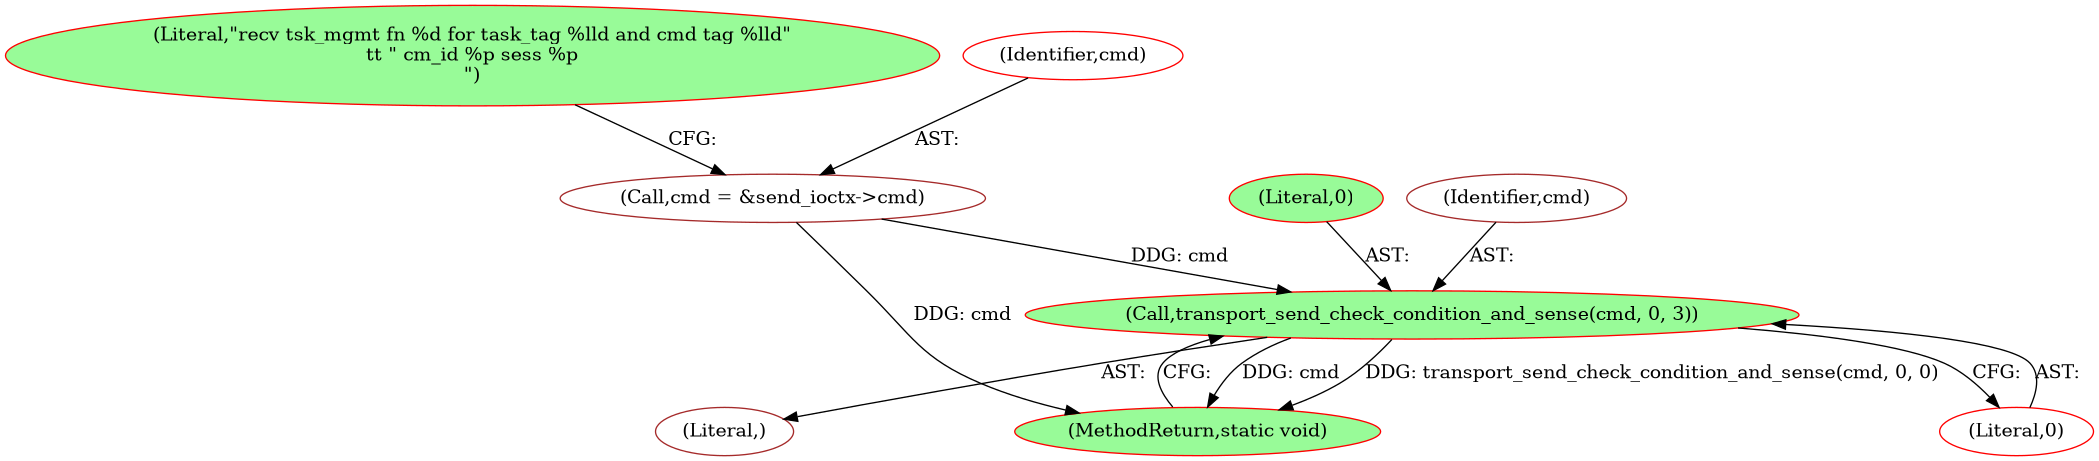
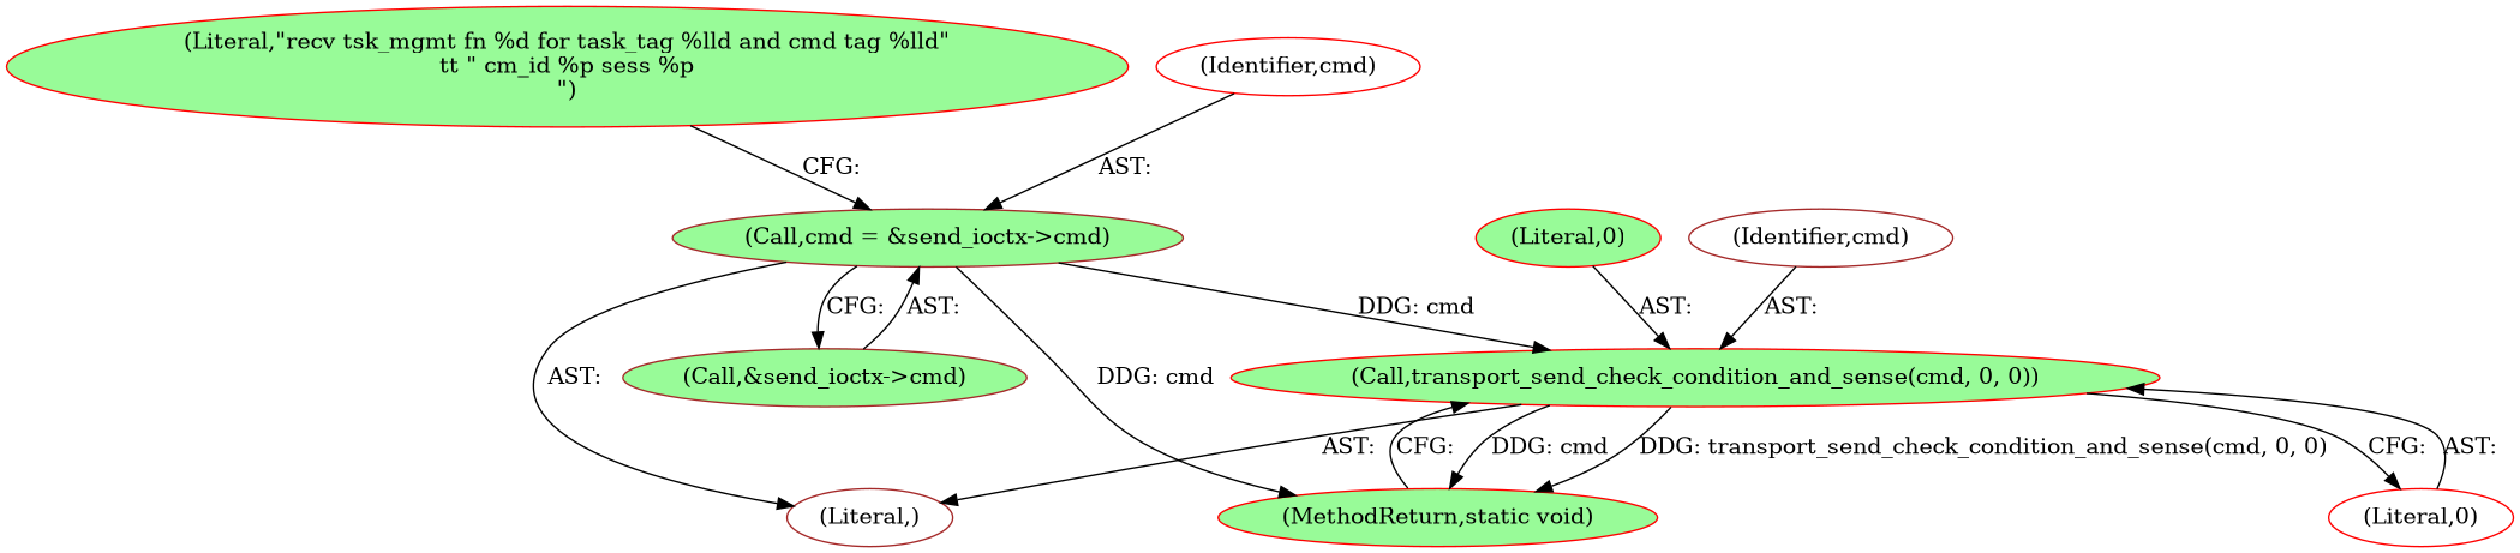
  digraph {
    fontname="DejaVu Serif"
    node [color=red fillcolor=white fontname="DejaVu Serif" style=filled]
    edge [fontname="DejaVu Serif"]
-   n1 [color=brown label="(Call,cmd = &send_ioctx->cmd)"]
-   n2 [fillcolor=palegreen label="(Call,transport_send_check_condition_and_sense(cmd, 0, 3))"]
+   n1 [color=brown fillcolor=palegreen label="(Call,cmd = &send_ioctx->cmd)"]
+   n2 [fillcolor=palegreen label="(Call,transport_send_check_condition_and_sense(cmd, 0, 0))"]
+   n3 [color=brown fillcolor=palegreen label="(Call,&send_ioctx->cmd)"]
    n4 [color=brown label="(Literal,)"]
    n5 [fillcolor=palegreen label="(MethodReturn,static void)"]
    n6 [label="(Literal,0)"]
    n7 [fillcolor=palegreen label="(Literal,0)"]
    n8 [fillcolor=palegreen label="(Literal,\"recv tsk_mgmt fn %d for task_tag %lld and cmd tag %lld\"\n\t\t \" cm_id %p sess %p\n\")"]
    n9 [label="(Identifier,cmd)"]
    n10 [color=brown label="(Identifier,cmd)"]
    n1 -> n2 [label="DDG: cmd"]
+   n1 -> n3 [label="CFG: "]
+   n1 -> n4 [label="AST: "]
    n1 -> n5 [label="DDG: cmd"]
    n2 -> n4 [label="AST: "]
    n2 -> n5 [label="DDG: cmd"]
    n2 -> n5 [label="DDG: transport_send_check_condition_and_sense(cmd, 0, 0)"]
    n2 -> n6 [label="CFG: "]
+   n3 -> n1 [label="AST: "]
    n5 -> n2 [label="CFG: "]
    n6 -> n2 [label="AST: "]
    n7 -> n2 [label="AST: "]
    n8 -> n1 [label="CFG: "]
    n9 -> n1 [label="AST: "]
    n10 -> n2 [label="AST: "]
  }
